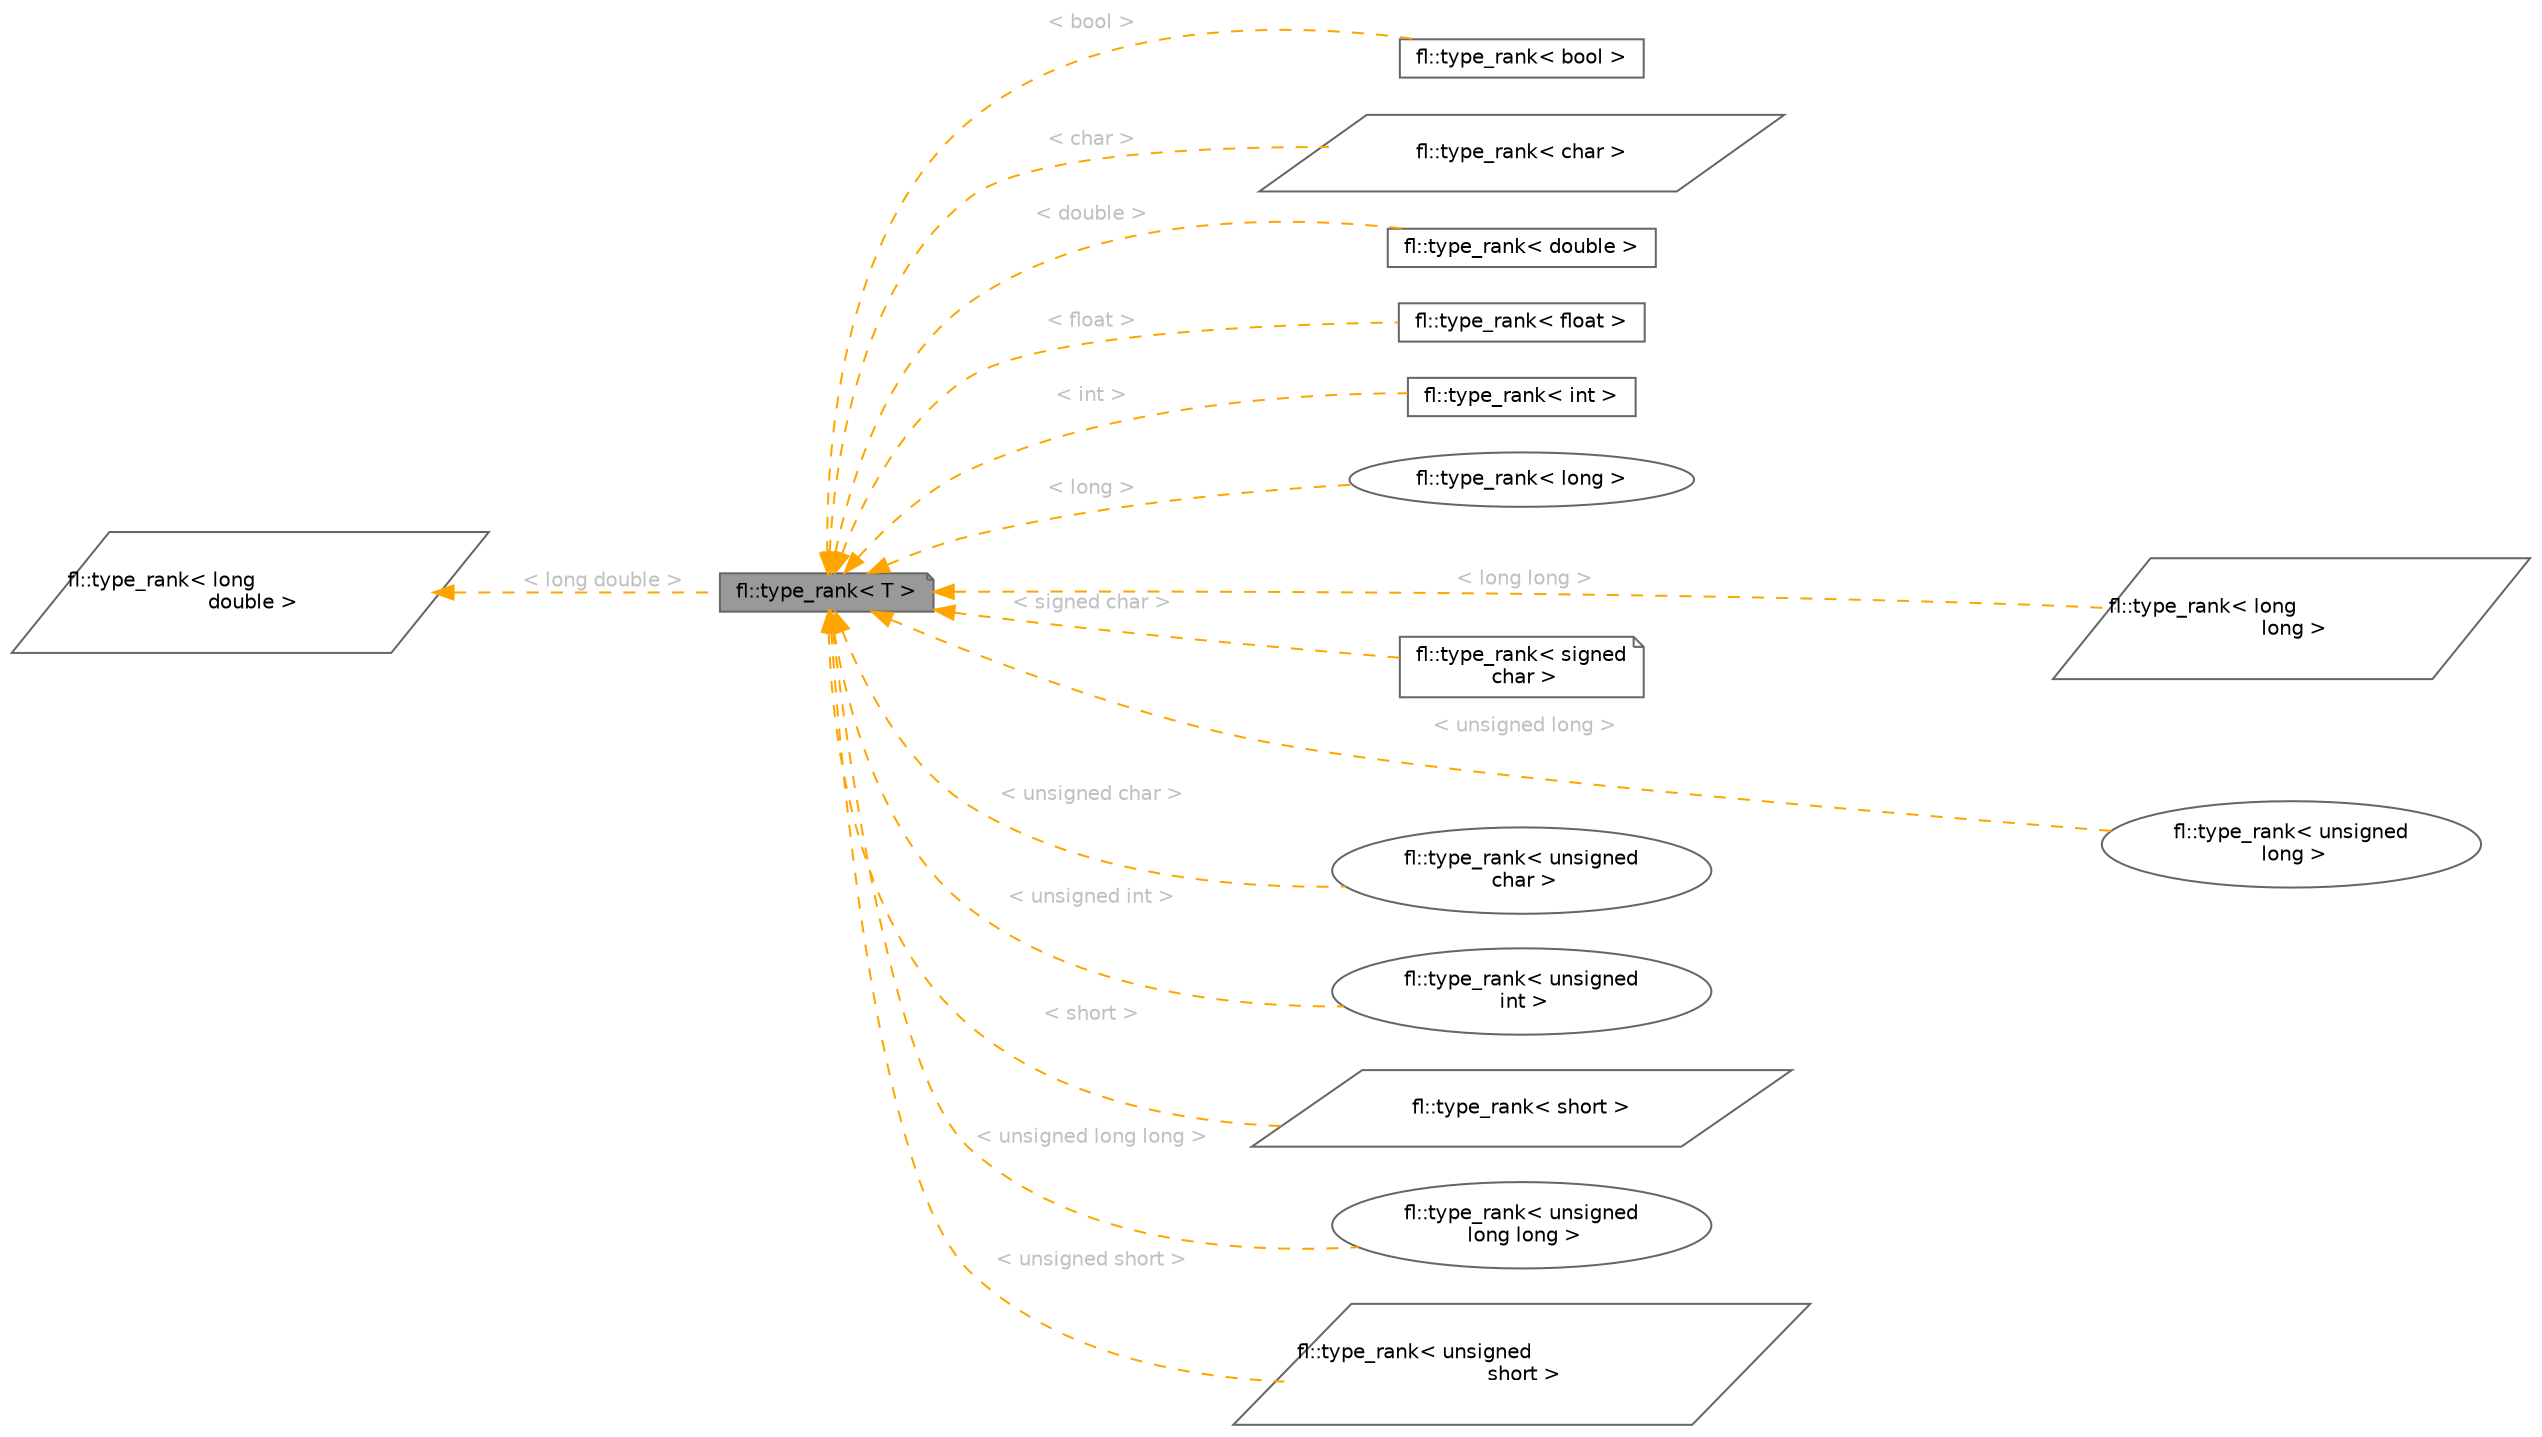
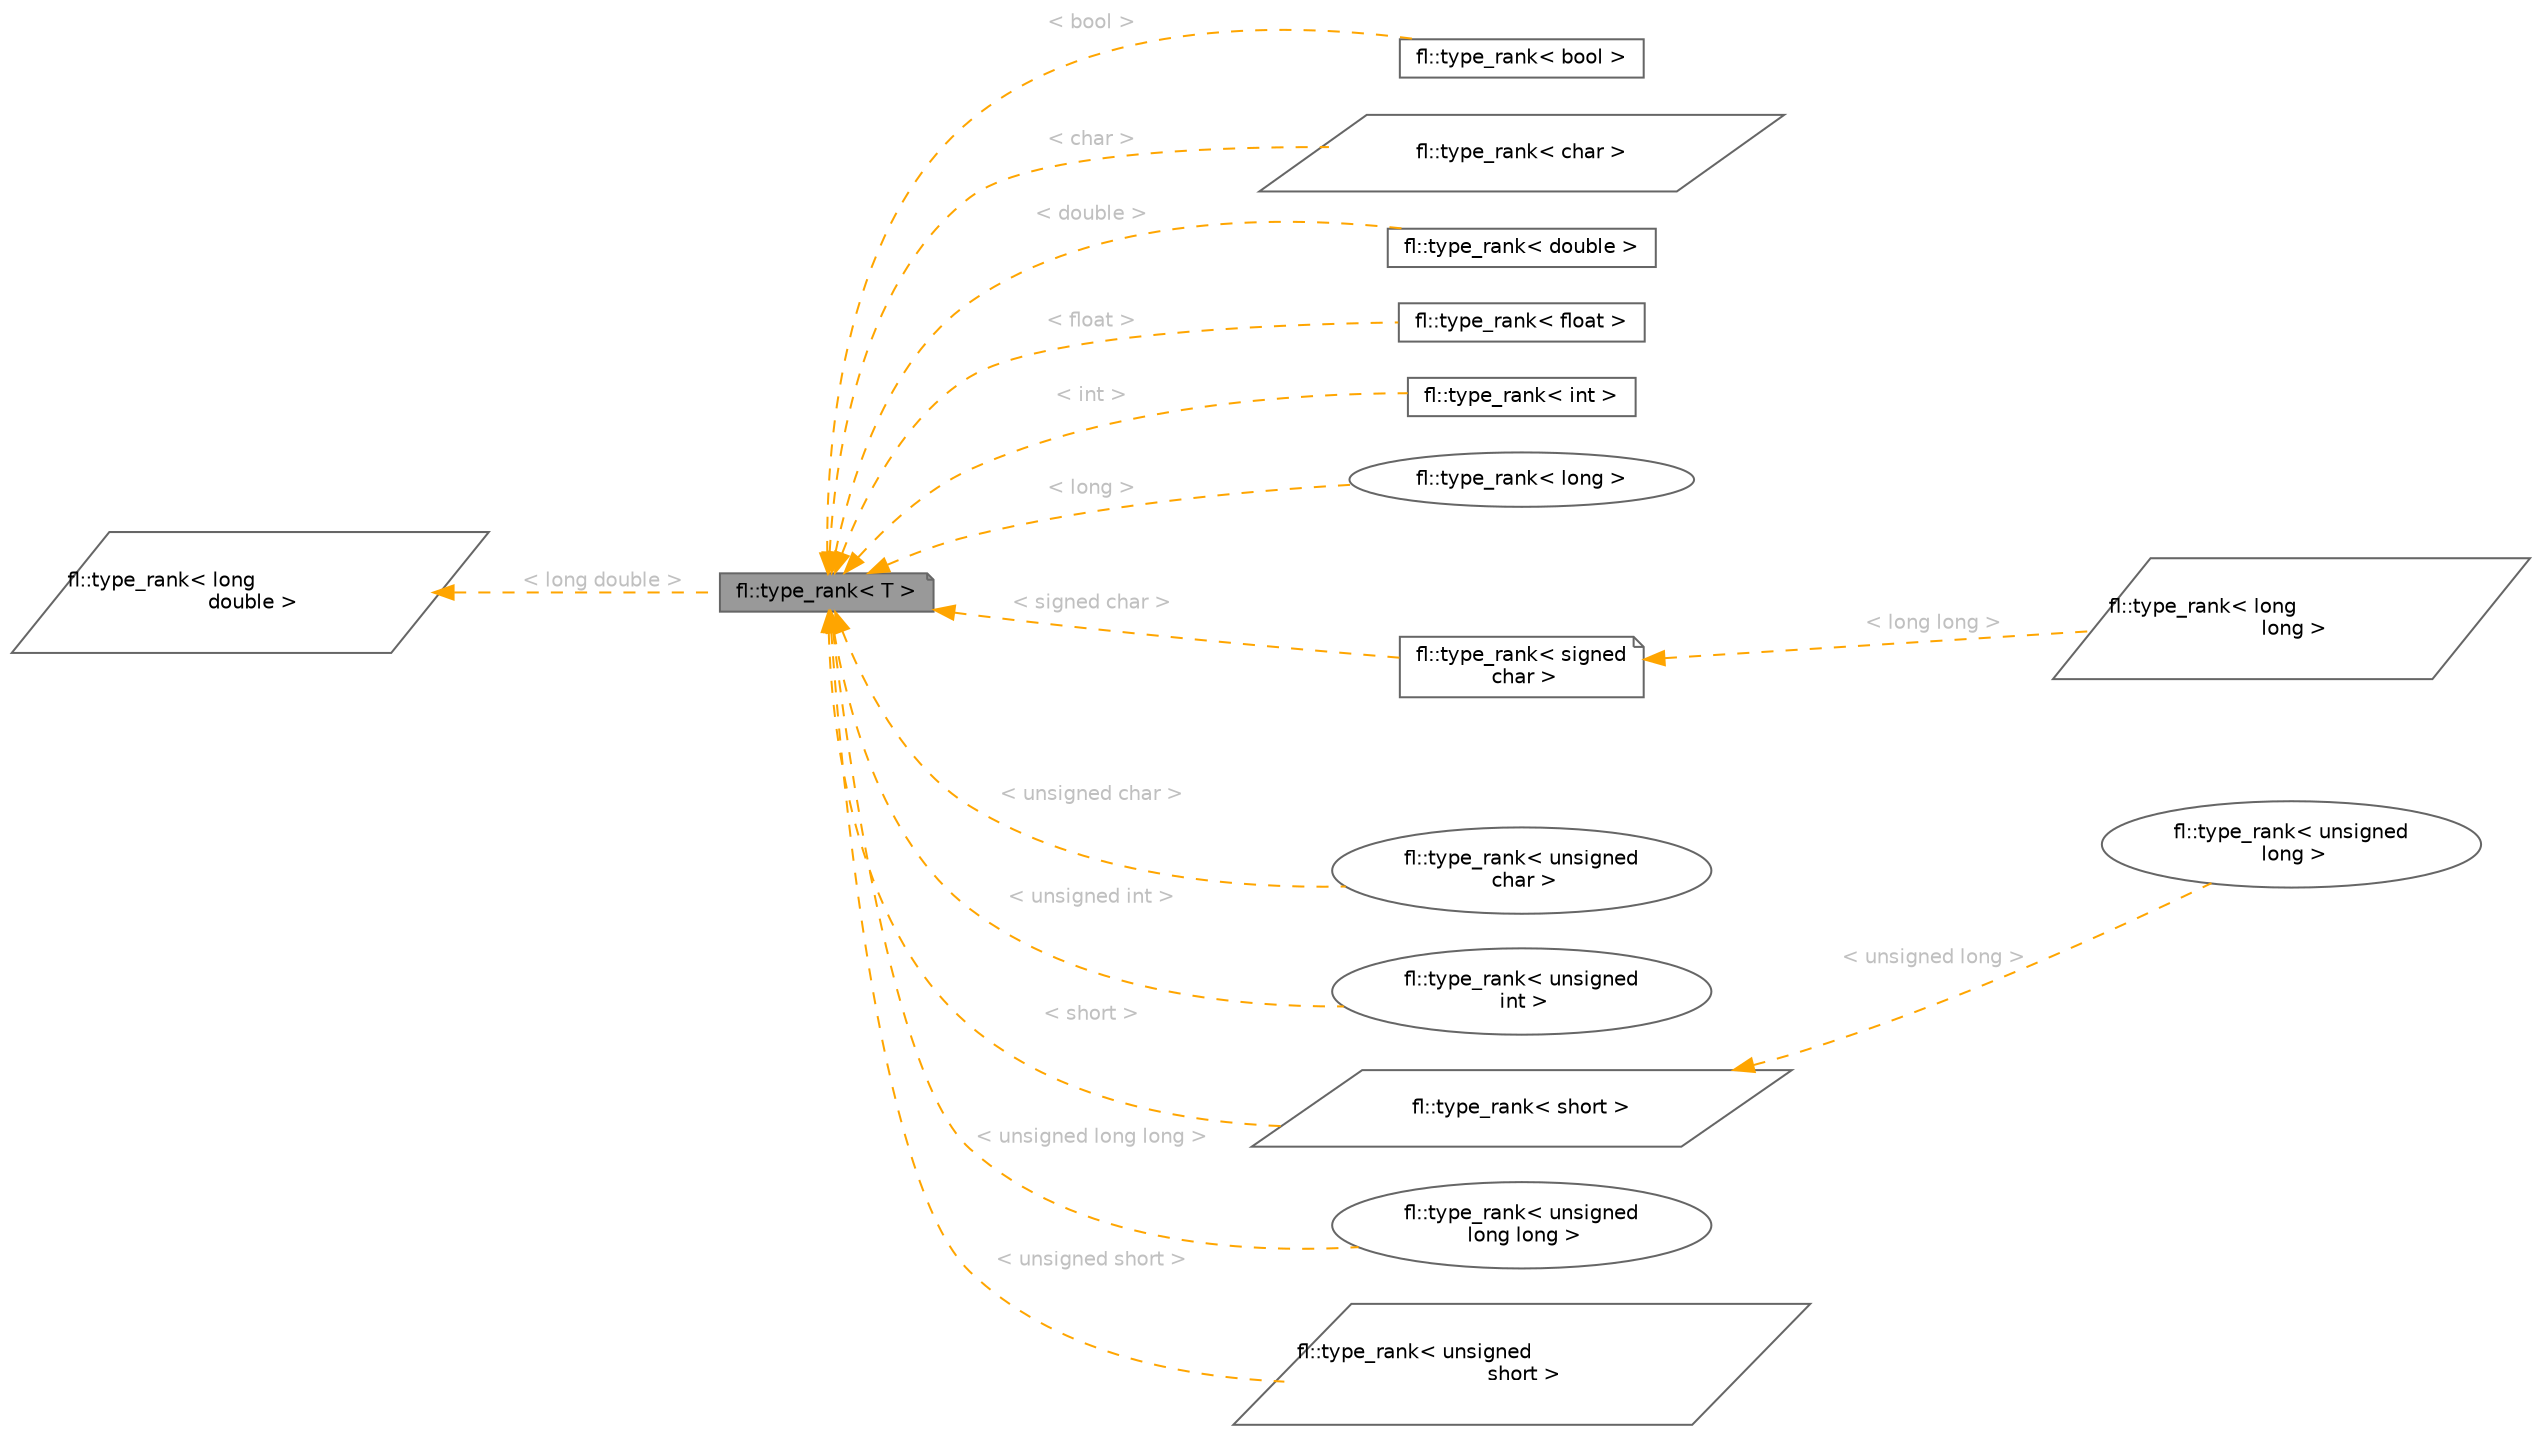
  digraph {
    rankdir=LR
    node [color=gray40 fillcolor=white fontname=Helvetica fontsize=10 shape=parallelogram style=filled]
    edge [color=orange dir=back fontcolor=grey fontname=Helvetica fontsize=10 labelfontname=Helvetica labelfontsize=10 style=dashed]
    n1 [fillcolor=grey60 fontcolor=black height=0.2 label="fl::type_rank\< T \>" shape=note width=0.4]
    n2 [height=0.2 label="fl::type_rank\< bool \>" shape=box width=0.4]
    n3 [height=0.2 label="fl::type_rank\< char \>" width=0.4]
    n4 [height=0.2 label="fl::type_rank\< double \>" shape=box width=0.4]
    n5 [height=0.2 label="fl::type_rank\< float \>" shape=box width=0.4]
    n6 [height=0.2 label="fl::type_rank\< int \>" shape=box width=0.4]
    n7 [height=0.2 label="fl::type_rank\< long \>" shape=ellipse width=0.4]
    n8 [height=0.2 label="fl::type_rank\< long\l long \>" width=0.4]
    n9 [height=0.2 label="fl::type_rank\< short \>" width=0.4]
    n10 [height=0.2 label="fl::type_rank\< signed\l char \>" shape=note width=0.4]
    n11 [height=0.2 label="fl::type_rank\< unsigned\l char \>" shape=ellipse width=0.4]
    n12 [height=0.2 label="fl::type_rank\< unsigned\l int \>" shape=ellipse width=0.4]
    n13 [height=0.2 label="fl::type_rank\< unsigned\l long \>" shape=ellipse width=0.4]
    n14 [height=0.2 label="fl::type_rank\< unsigned\l long long \>" shape=ellipse width=0.4]
    n15 [height=0.2 label="fl::type_rank\< unsigned\l short \>" width=0.4]
    n16 [height=0.2 label="fl::type_rank\< long\l double \>" width=0.4]
    n1 -> n2 [label=" \< bool \>"]
    n1 -> n3 [label=" \< char \>"]
    n1 -> n4 [label=" \< double \>"]
    n1 -> n5 [label=" \< float \>"]
    n1 -> n6 [label=" \< int \>"]
    n1 -> n7 [label=" \< long \>"]
-   n1 -> n8 [label=" \< long long \>"]
+   n10 -> n8 [label=" \< long long \>"]
    n1 -> n9 [label=" \< short \>"]
    n1 -> n10 [label=" \< signed char \>"]
    n1 -> n11 [label=" \< unsigned char \>"]
    n1 -> n12 [label=" \< unsigned int \>"]
-   n1 -> n13 [label=" \< unsigned long \>"]
+   n9 -> n13 [label=" \< unsigned long \>"]
    n1 -> n14 [label=" \< unsigned long long \>"]
    n1 -> n15 [label=" \< unsigned short \>"]
    n16 -> n1 [label=" \< long double \>"]
  }
